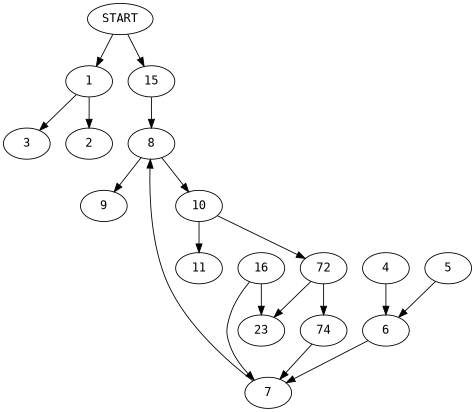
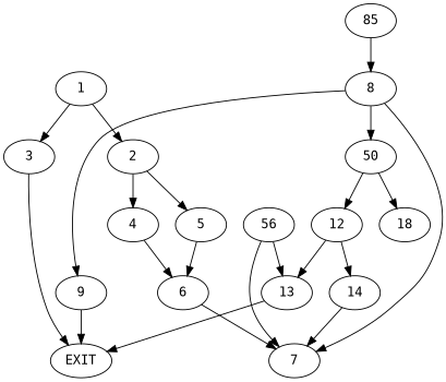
  digraph {
    fontname="DejaVu Sans Mono"
    node [fontname="DejaVu Sans Mono"]
    edge [fontname="DejaVu Sans Mono"]
-   n1 [label=START]
    1
-   15
+   15 [label=85]
    2
    3
    8
+   n7 [label=EXIT]
    4
    5
    6
    7
    9
-   10
-   11
-   12 [label=72]
-   13 [label=23]
-   14 [label=74]
-   16
-   n1 -> 1
-   n1 -> 15
+   10 [label=50]
+   11 [label=18]
+   12
+   13
+   14
+   16 [label=56]
    1 -> 2
    1 -> 3
    15 -> 8
+   2 -> 4
+   2 -> 5
+   3 -> n7
    8 -> 9
    8 -> 10
    4 -> 6
    5 -> 6
    6 -> 7
-   7 -> 8
+   8 -> 7
+   9 -> n7
    10 -> 11
    10 -> 12
    12 -> 13
    12 -> 14
+   13 -> n7
    14 -> 7
    16 -> 7
    16 -> 13
  }
